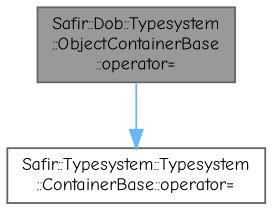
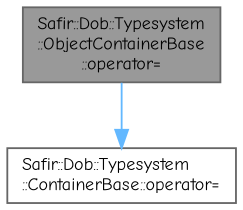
  digraph {
    rankdir=TB
    fontname="Comic Neue"
    node [fontname="Comic Neue" fontsize=10 shape=box style=filled]
    n1 [color=gray40 fillcolor=grey60 fontcolor=black height=0.2 label="Safir::Dob::Typesystem\l::ObjectContainerBase\l::operator=" width=0.4]
-   n2 [color=grey40 fillcolor=white height=0.2 label="Safir::Typesystem::Typesystem\l::ContainerBase::operator=" width=0.4]
+   n2 [color=grey40 fillcolor=white height=0.2 label="Safir::Dob::Typesystem\l::ContainerBase::operator=" width=0.4]
    n1 -> n2 [color=steelblue1 fontname="Comic Neue" fontsize=10 labelfontname=Helvetica labelfontsize=10 style=solid]
  }
